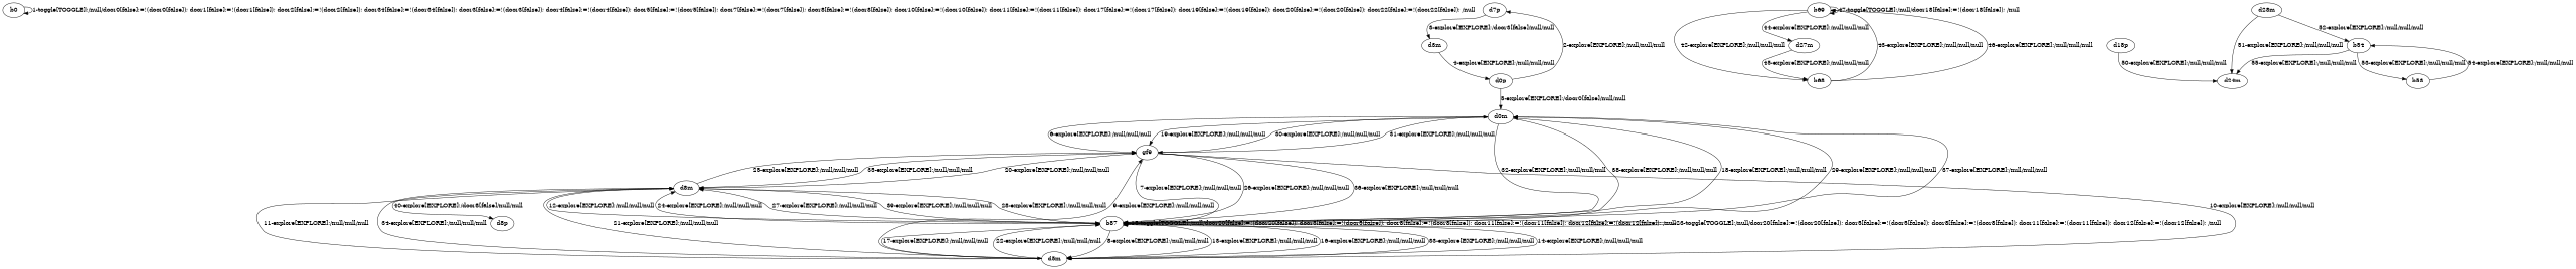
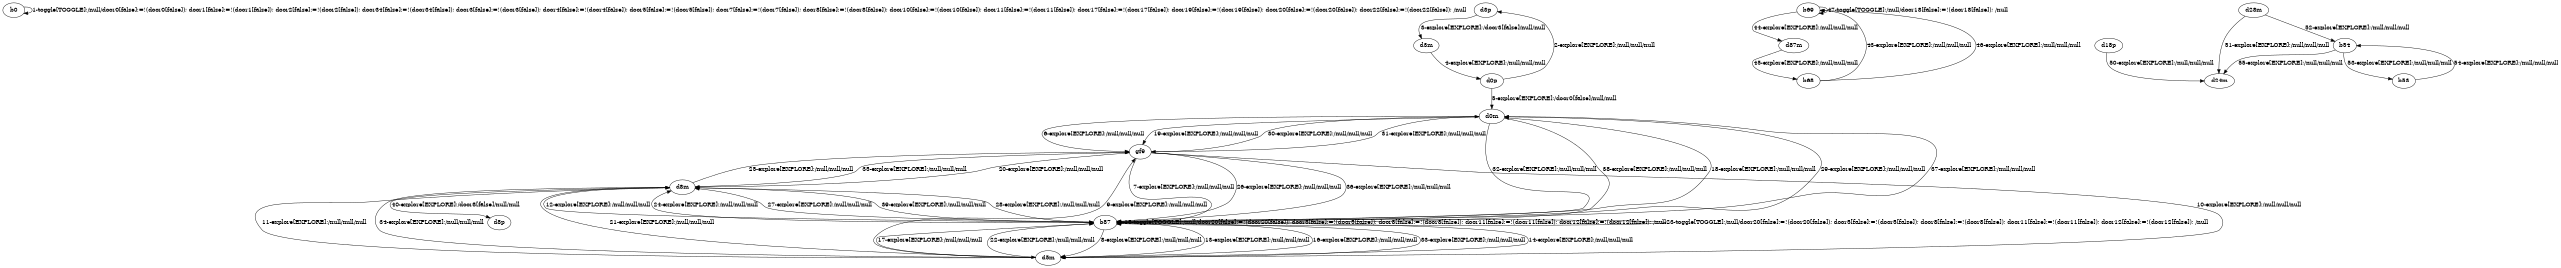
  digraph {
    b0
-   d3p [label=d7p]
+   d3p
    d3m
    d0p
    d0m
    gf9
    n7 [label=b87]
    d5m
    d8m
    d8p
    b69
    b68
-   d27m
+   d27m [label=d87m]
    d18p
    d24m
    d28m
    b54
    b53
    b0 -> b0 [label="1-toggle[TOGGLE];/null/door0[false]:=!(door0[false]); door1[false]:=!(door1[false]); door2[false]:=!(door2[false]); door34[false]:=!(door34[false]); door3[false]:=!(door3[false]); door4[false]:=!(door4[false]); door5[false]:=!(door5[false]); door7[false]:=!(door7[false]); door8[false]:=!(door8[false]); door10[false]:=!(door10[false]); door11[false]:=!(door11[false]); door17[false]:=!(door17[false]); door19[false]:=!(door19[false]); door20[false]:=!(door20[false]); door22[false]:=!(door22[false]); /null"]
    d3p -> d3m [label="3-explore[EXPLORE];/door3[false]/null/null"]
    d3m -> d0p [label="4-explore[EXPLORE];/null/null/null"]
    d0p -> d3p [label="2-explore[EXPLORE];/null/null/null"]
    d0p -> d0m [label="5-explore[EXPLORE];/door0[false]/null/null"]
    d0m -> gf9 [label="6-explore[EXPLORE];/null/null/null"]
    d0m -> gf9 [label="19-explore[EXPLORE];/null/null/null"]
    d0m -> gf9 [label="30-explore[EXPLORE];/null/null/null"]
    d0m -> n7 [label="32-explore[EXPLORE];/null/null/null"]
    d0m -> n7 [label="38-explore[EXPLORE];/null/null/null"]
    gf9 -> d0m [label="31-explore[EXPLORE];/null/null/null"]
    gf9 -> n7 [label="7-explore[EXPLORE];/null/null/null"]
    gf9 -> n7 [label="26-explore[EXPLORE];/null/null/null"]
    gf9 -> n7 [label="36-explore[EXPLORE];/null/null/null"]
    gf9 -> d5m [label="10-explore[EXPLORE];/null/null/null"]
    gf9 -> d8m [label="20-explore[EXPLORE];/null/null/null"]
    n7 -> d0m [label="18-explore[EXPLORE];/null/null/null"]
    n7 -> d0m [label="29-explore[EXPLORE];/null/null/null"]
    n7 -> d0m [label="37-explore[EXPLORE];/null/null/null"]
    n7 -> n7 [label="15-toggle[TOGGLE];/null/door20[false]:=!(door20[false]); door5[false]:=!(door5[false]); door8[false]:=!(door8[false]); door11[false]:=!(door11[false]); door12[false]:=!(door12[false]); /null"]
    n7 -> n7 [label="23-toggle[TOGGLE];/null/door20[false]:=!(door20[false]); door5[false]:=!(door5[false]); door8[false]:=!(door8[false]); door11[false]:=!(door11[false]); door12[false]:=!(door12[false]); /null"]
    n7 -> d5m [label="8-explore[EXPLORE];/null/null/null"]
    n7 -> d5m [label="13-explore[EXPLORE];/null/null/null"]
    n7 -> d5m [label="16-explore[EXPLORE];/null/null/null"]
    n7 -> d5m [label="33-explore[EXPLORE];/null/null/null"]
    n7 -> d8m [label="24-explore[EXPLORE];/null/null/null"]
    n7 -> d8m [label="27-explore[EXPLORE];/null/null/null"]
    n7 -> d8m [label="39-explore[EXPLORE];/null/null/null"]
    d5m -> gf9 [label="9-explore[EXPLORE];/null/null/null"]
    d5m -> n7 [label="14-explore[EXPLORE];/null/null/null"]
    d5m -> n7 [label="17-explore[EXPLORE];/null/null/null"]
    d5m -> n7 [label="22-explore[EXPLORE];/null/null/null"]
    d5m -> d8m [label="11-explore[EXPLORE];/null/null/null"]
    d5m -> d8m [label="34-explore[EXPLORE];/null/null/null"]
    d8m -> gf9 [label="25-explore[EXPLORE];/null/null/null"]
    d8m -> gf9 [label="35-explore[EXPLORE];/null/null/null"]
    d8m -> n7 [label="12-explore[EXPLORE];/null/null/null"]
    d8m -> n7 [label="28-explore[EXPLORE];/null/null/null"]
    d8m -> d5m [label="21-explore[EXPLORE];/null/null/null"]
    d8m -> d8p [label="40-explore[EXPLORE];/door8[false]/null/null"]
    b69 -> b69 [label="47-toggle[TOGGLE];/null/door18[false]:=!(door18[false]); /null"]
-   b69 -> b68 [label="42-explore[EXPLORE];/null/null/null"]
    b69 -> d27m [label="44-explore[EXPLORE];/null/null/null"]
    b68 -> b69 [label="43-explore[EXPLORE];/null/null/null"]
    b68 -> b69 [label="46-explore[EXPLORE];/null/null/null"]
    d27m -> b68 [label="45-explore[EXPLORE];/null/null/null"]
    d18p -> d24m [label="50-explore[EXPLORE];/null/null/null"]
    d28m -> d24m [label="51-explore[EXPLORE];/null/null/null"]
    d28m -> b54 [label="52-explore[EXPLORE];/null/null/null"]
    b54 -> d24m [label="55-explore[EXPLORE];/null/null/null"]
    b54 -> b53 [label="53-explore[EXPLORE];/null/null/null"]
    b53 -> b54 [label="54-explore[EXPLORE];/null/null/null"]
  }
